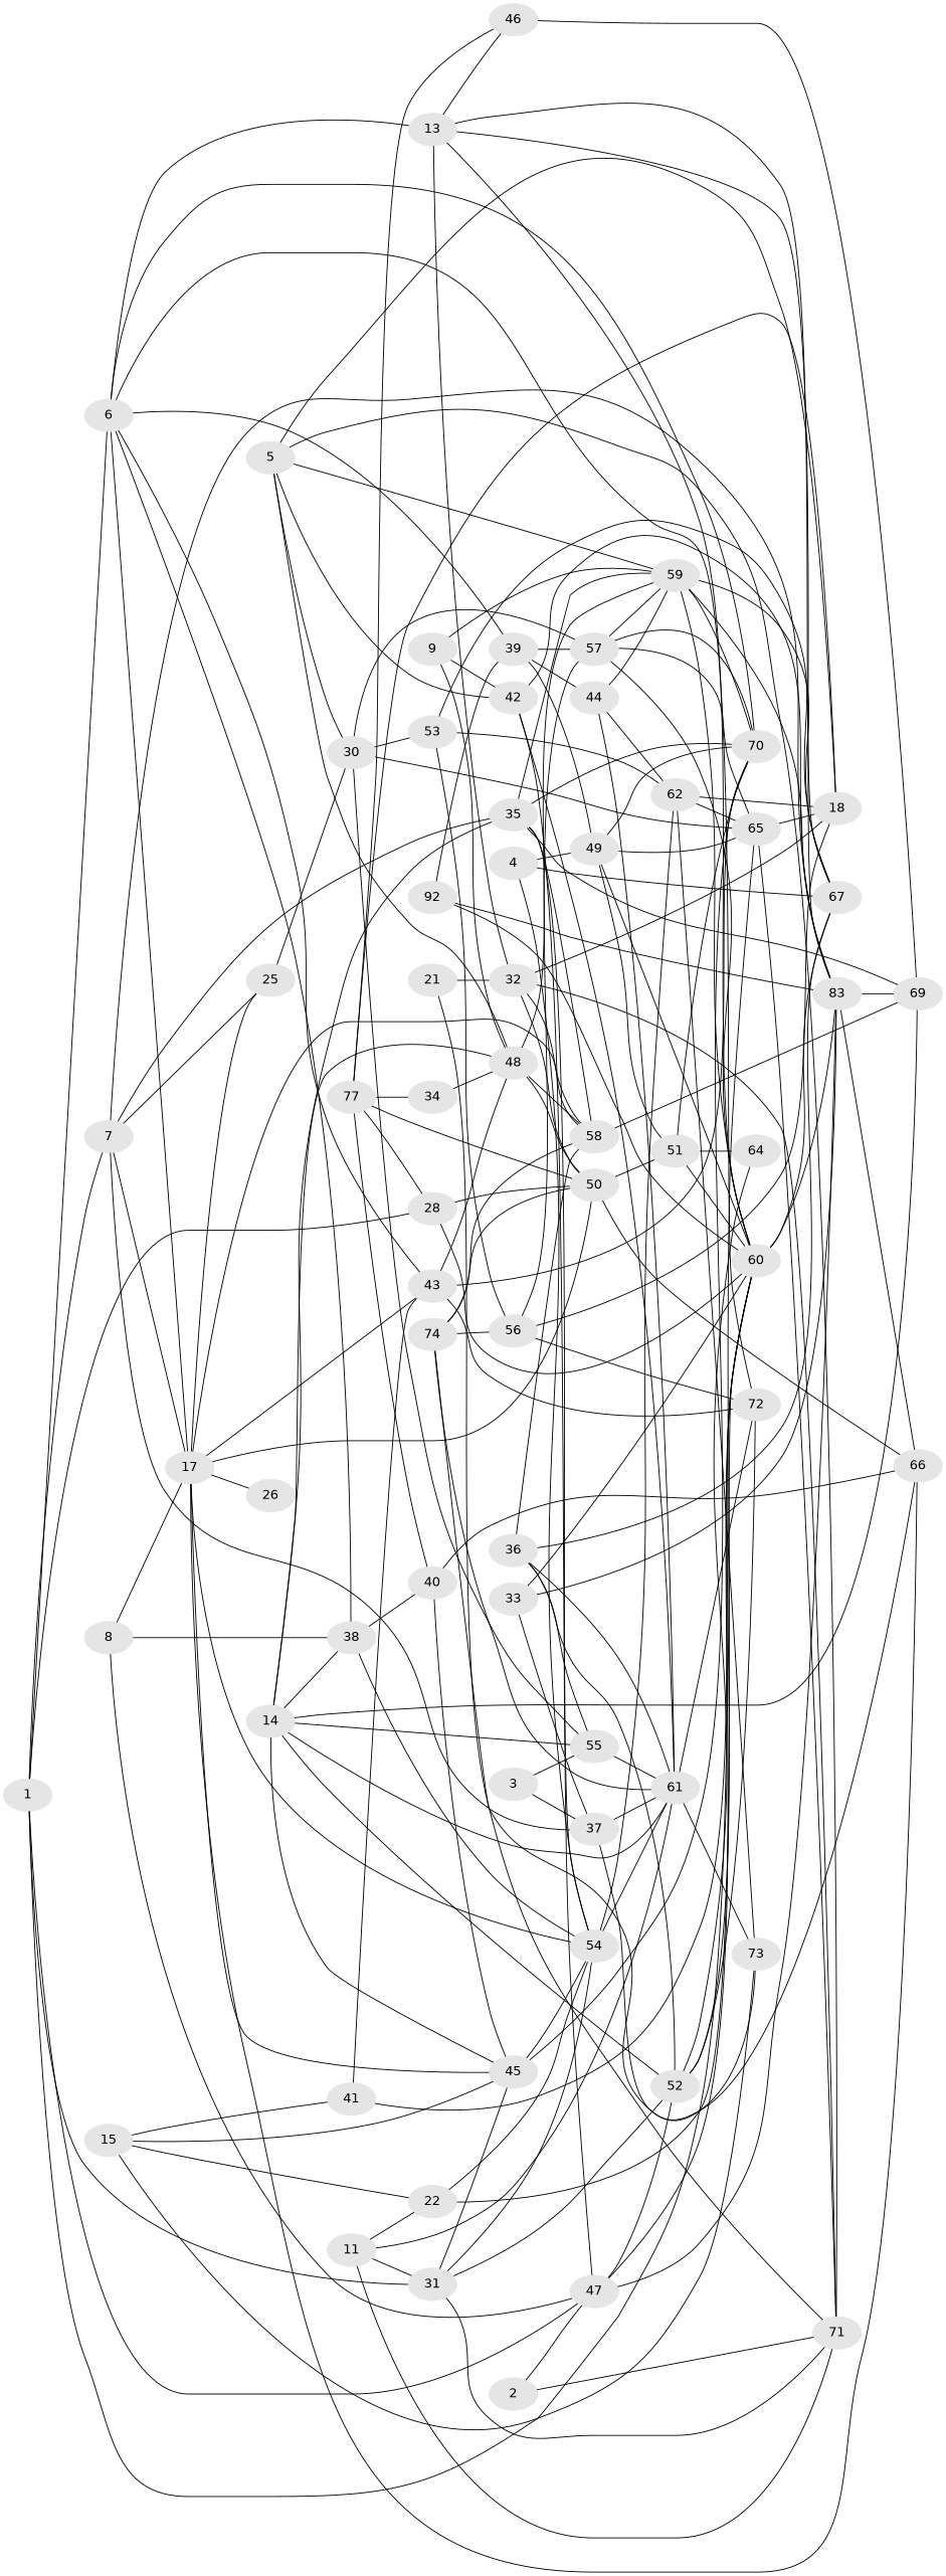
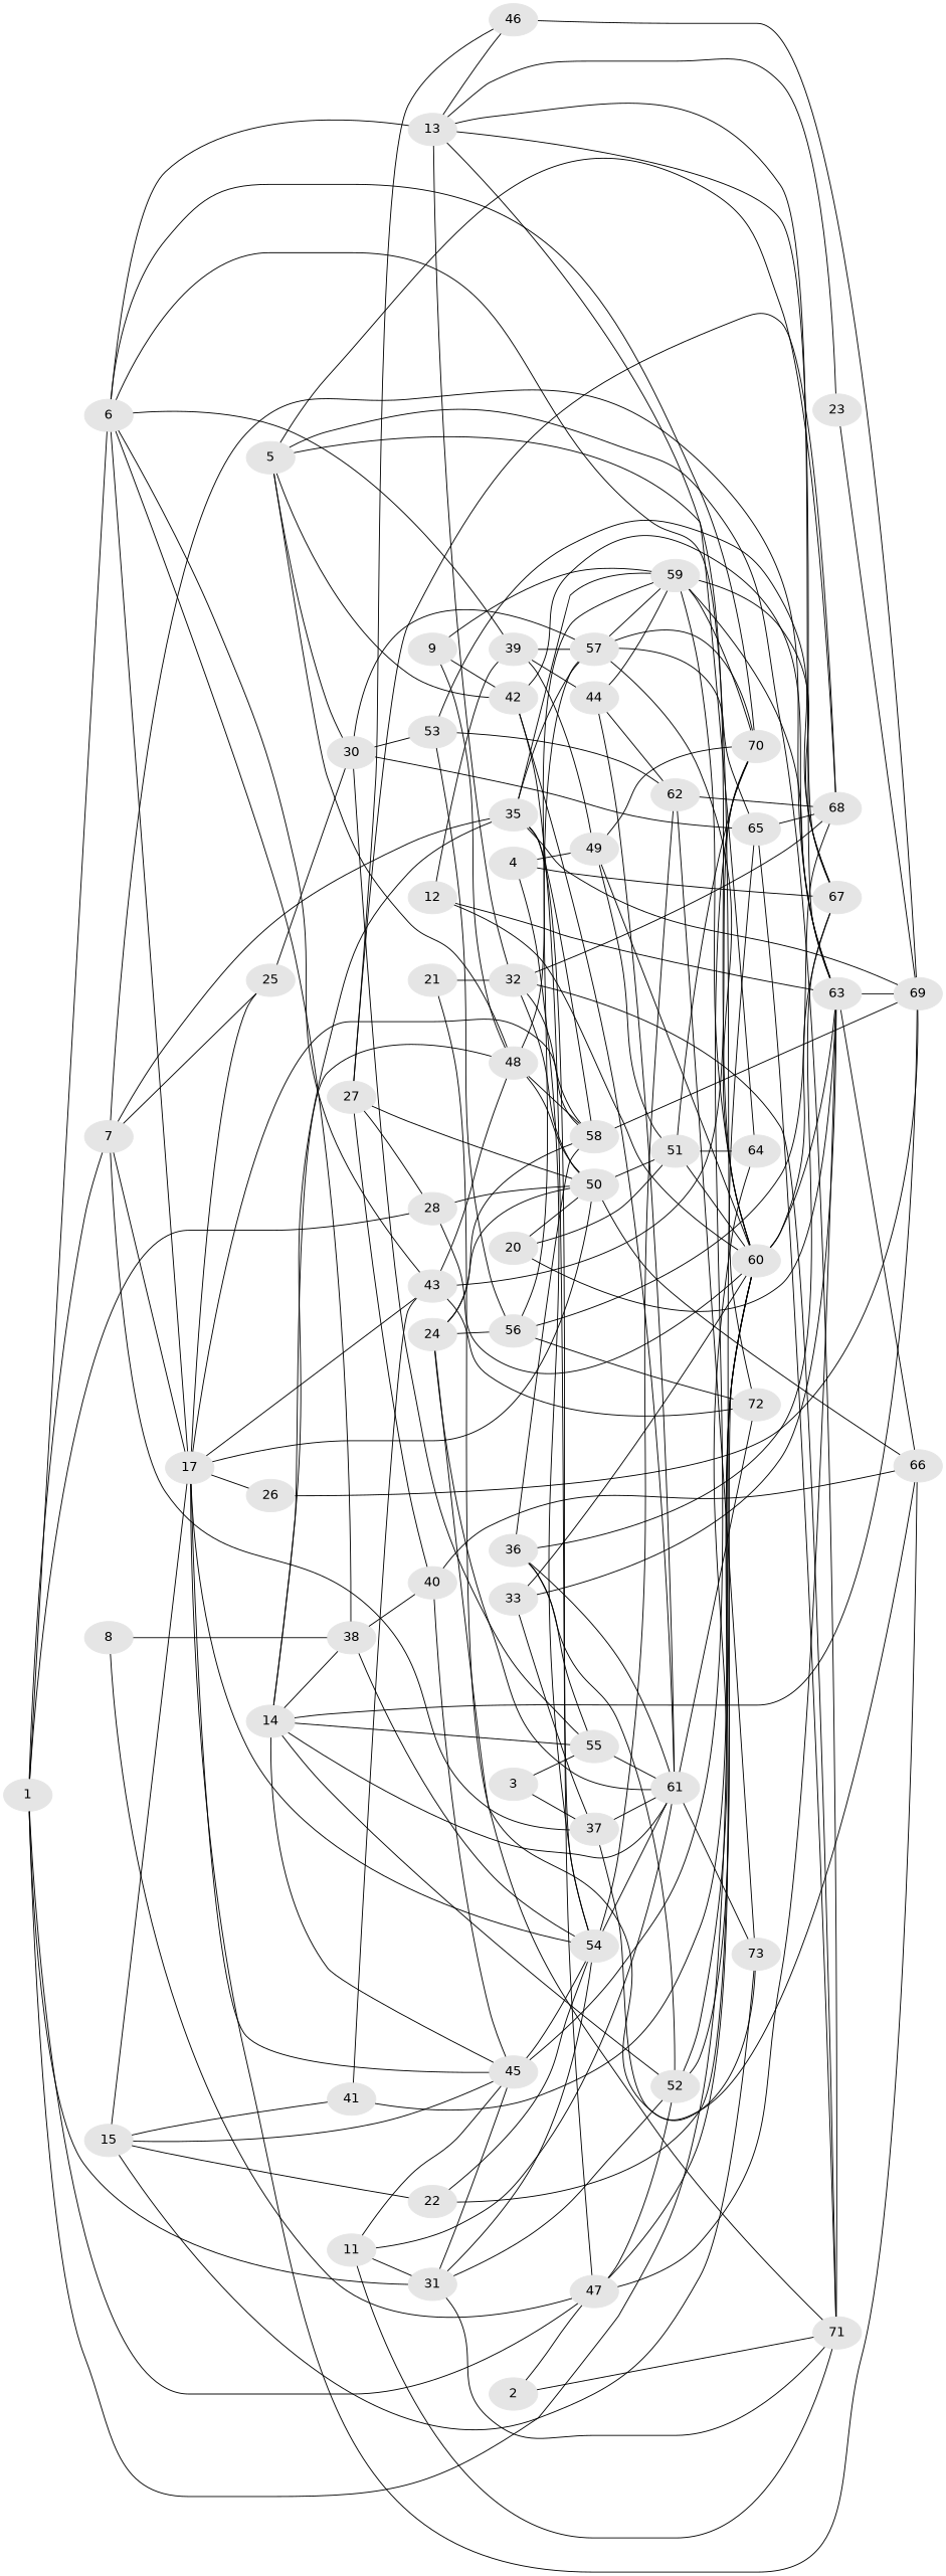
  graph {
    fontname="DejaVu Sans"
    rankdir=LR
    node [color=gray90 fontname="DejaVu Sans" style=filled]
    edge [fontname="DejaVu Sans" weight=1.0]
    1
    6
    7
    28
    31
    47
    65
    13
    17
    38
    39
    43
    70
    72
    25
    37
    35
-   63 [label=83]
+   63
    30
    60
    50
    71
    54
    45
    52
-   68 [label=18]
+   68
    2
    3
    55
    61
    66
    4
    49
    67
    51
    62
    5
    42
    48
    59
    53
    57
    58
    69
+   23
    32
    46
    26
    40
    44
    8
    9
    64
    11
    73
-   12 [label=92]
+   12
    14
    15
    22
    41
    56
-   27 [label=77]
-   34
+   27
+   20
    21
-   24 [label=74]
+   24
    33
    36
    1 -- 6
    1 -- 7
    1 -- 28
    1 -- 31
    1 -- 47
    1 -- 65
    6 -- 13
    6 -- 17
    6 -- 38
    6 -- 39
    6 -- 43
    6 -- 70
    6 -- 72
    7 -- 17
    7 -- 25
    7 -- 37
    7 -- 35
    7 -- 63
    28 -- 60
    28 -- 50
    31 -- 71
    31 -- 54
    31 -- 45
    31 -- 52
    47 -- 63
    47 -- 60
    47 -- 52
    65 -- 71
    65 -- 68
    13 -- 63
    13 -- 60
    13 -- 67
+   13 -- 23
    13 -- 32
    13 -- 46
    17 -- 43
    17 -- 25
    17 -- 50
    17 -- 54
    17 -- 45
    17 -- 66
    17 -- 58
    17 -- 26
    38 -- 54
    38 -- 40
    39 -- 49
    39 -- 57
    39 -- 44
    43 -- 70
    43 -- 72
    43 -- 48
    25 -- 30
    37 -- 61
    37 -- 66
-   35 -- 70
+   35 -- 57
    35 -- 54
    35 -- 59
    35 -- 58
    35 -- 69
    63 -- 66
    63 -- 69 [weight=2.0]
    30 -- 65
    30 -- 55
    30 -- 53
    30 -- 57
    60 -- 63
    60 -- 67 [weight=2.0]
    50 -- 66 [weight=2.0]
    50 -- 51
    54 -- 61
    54 -- 62
    45 -- 70 [weight=2.0]
    45 -- 54
-   52 -- 72
    52 -- 60
    52 -- 64
    2 -- 47
    2 -- 71
    3 -- 37
    3 -- 55
    55 -- 61
    61 -- 72
    61 -- 73
    4 -- 54
    4 -- 49
    4 -- 67
-   49 -- 65
    49 -- 70
    49 -- 60
    49 -- 51
    51 -- 70
    51 -- 60 [weight=2.0]
    51 -- 64
-   62 -- 65
    62 -- 68
    62 -- 73
    5 -- 30
    5 -- 71
    5 -- 68
    5 -- 42
    5 -- 48
-   5 -- 59
+   5 -- 64
    42 -- 47
    42 -- 63
    42 -- 61
    48 -- 50
    48 -- 59
    48 -- 58
    59 -- 70
    59 -- 63
    59 -- 60
    59 -- 67
    53 -- 67
    53 -- 62
    53 -- 56
    57 -- 65
    57 -- 70
    57 -- 60
    57 -- 59
    58 -- 69
+   23 -- 69
    32 -- 50
    32 -- 71
    32 -- 68
    32 -- 58
    46 -- 69
+   26 -- 69
    40 -- 45
    40 -- 66
    44 -- 61
    44 -- 62
    44 -- 59
    8 -- 47
    8 -- 38
    9 -- 42
    9 -- 48
    9 -- 59
    11 -- 31
    11 -- 71
-   11 -- 22
+   11 -- 45
    11 -- 61
    12 -- 39
    12 -- 63
    12 -- 60
    14 -- 38
    14 -- 35
    14 -- 45
    14 -- 52
    14 -- 55
    14 -- 61
    14 -- 48
    14 -- 69
-   8 -- 17
+   15 -- 17
    15 -- 45
    15 -- 73
    15 -- 22
    15 -- 41
    22 -- 60
    22 -- 54
    41 -- 43
    41 -- 60
    56 -- 72
    56 -- 68
    56 -- 57
    27 -- 28
    27 -- 50
    27 -- 68
    27 -- 46
    27 -- 40
-   27 -- 34
-   34 -- 48
+   20 -- 63
+   20 -- 50
+   20 -- 51
    21 -- 71
    21 -- 32
    24 -- 50
    24 -- 61
    24 -- 58 [weight=2.0]
    24 -- 73
    24 -- 56
    33 -- 37
    33 -- 63
    33 -- 60
    36 -- 52
    36 -- 55
    36 -- 61
    36 -- 67
    36 -- 58
  }
